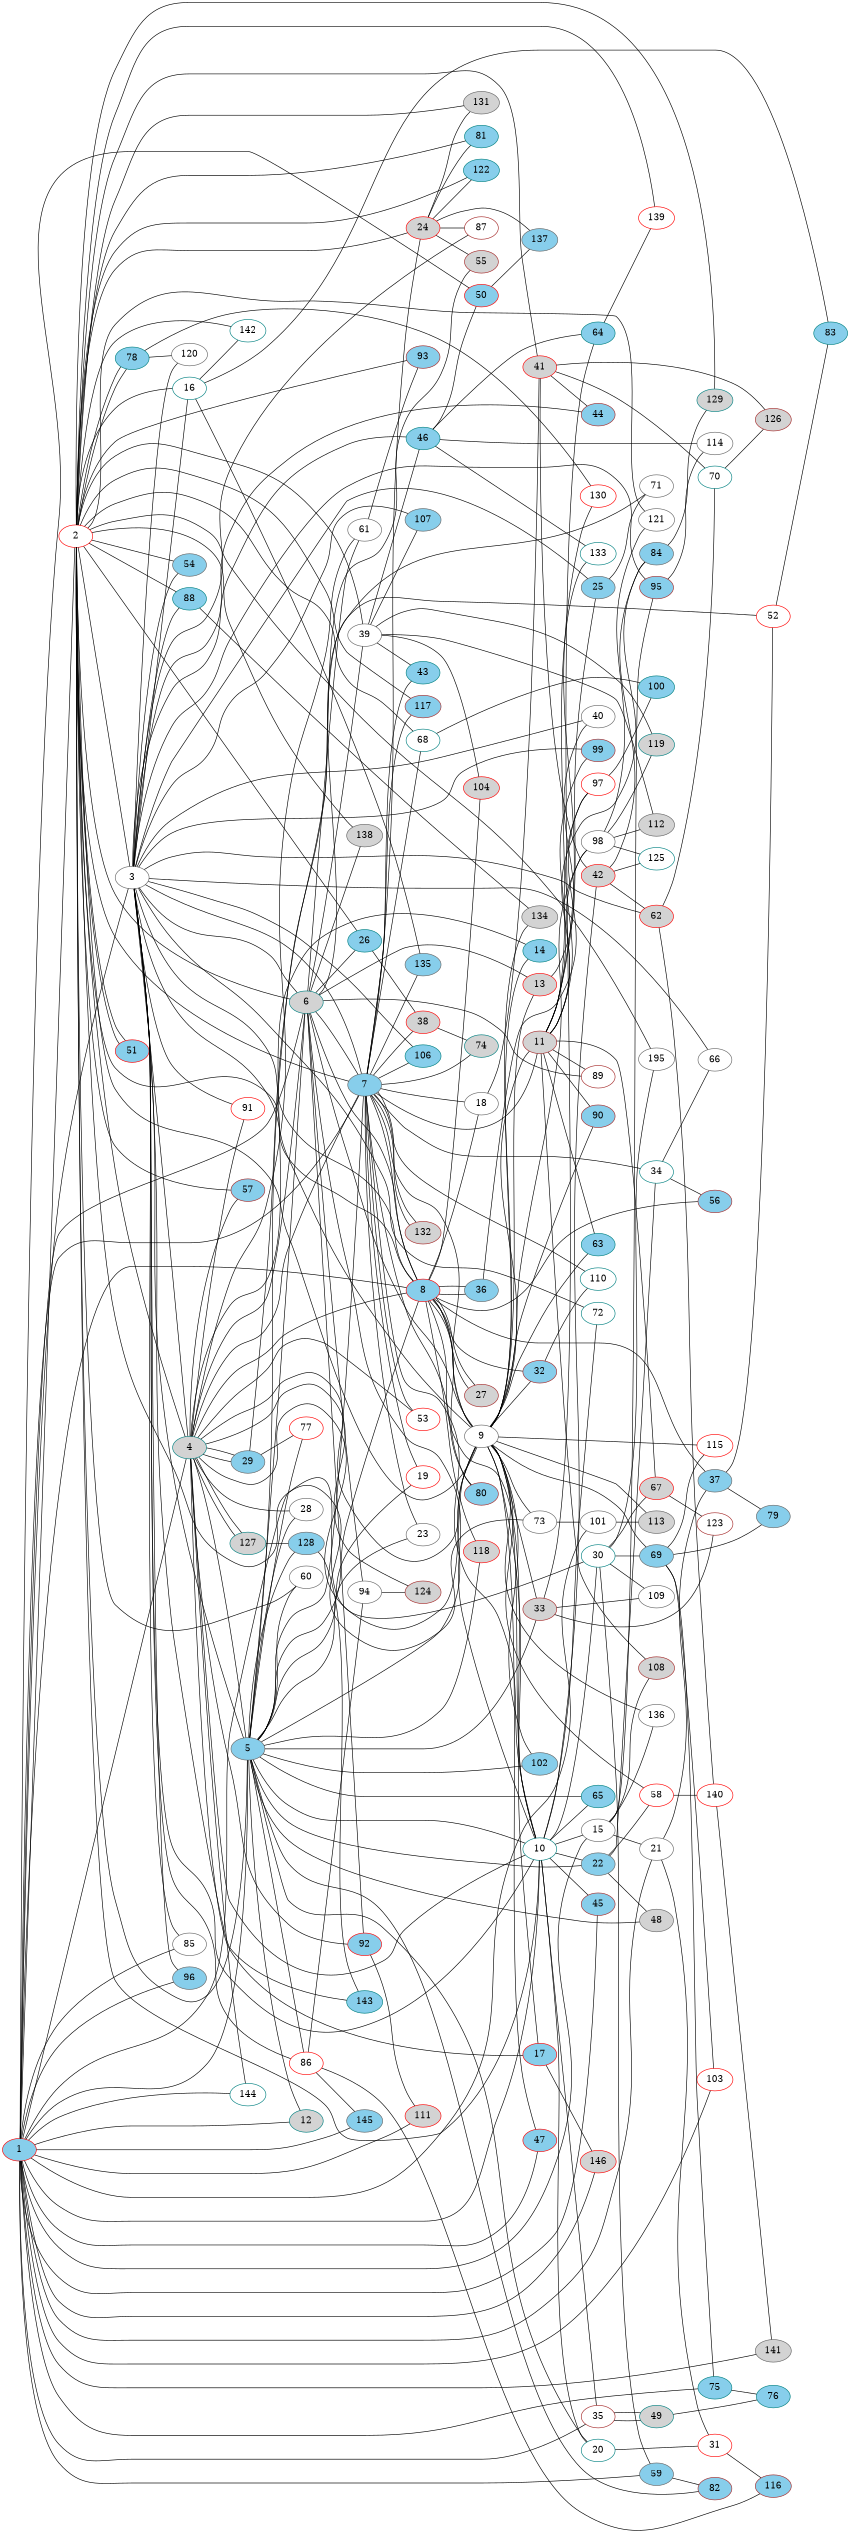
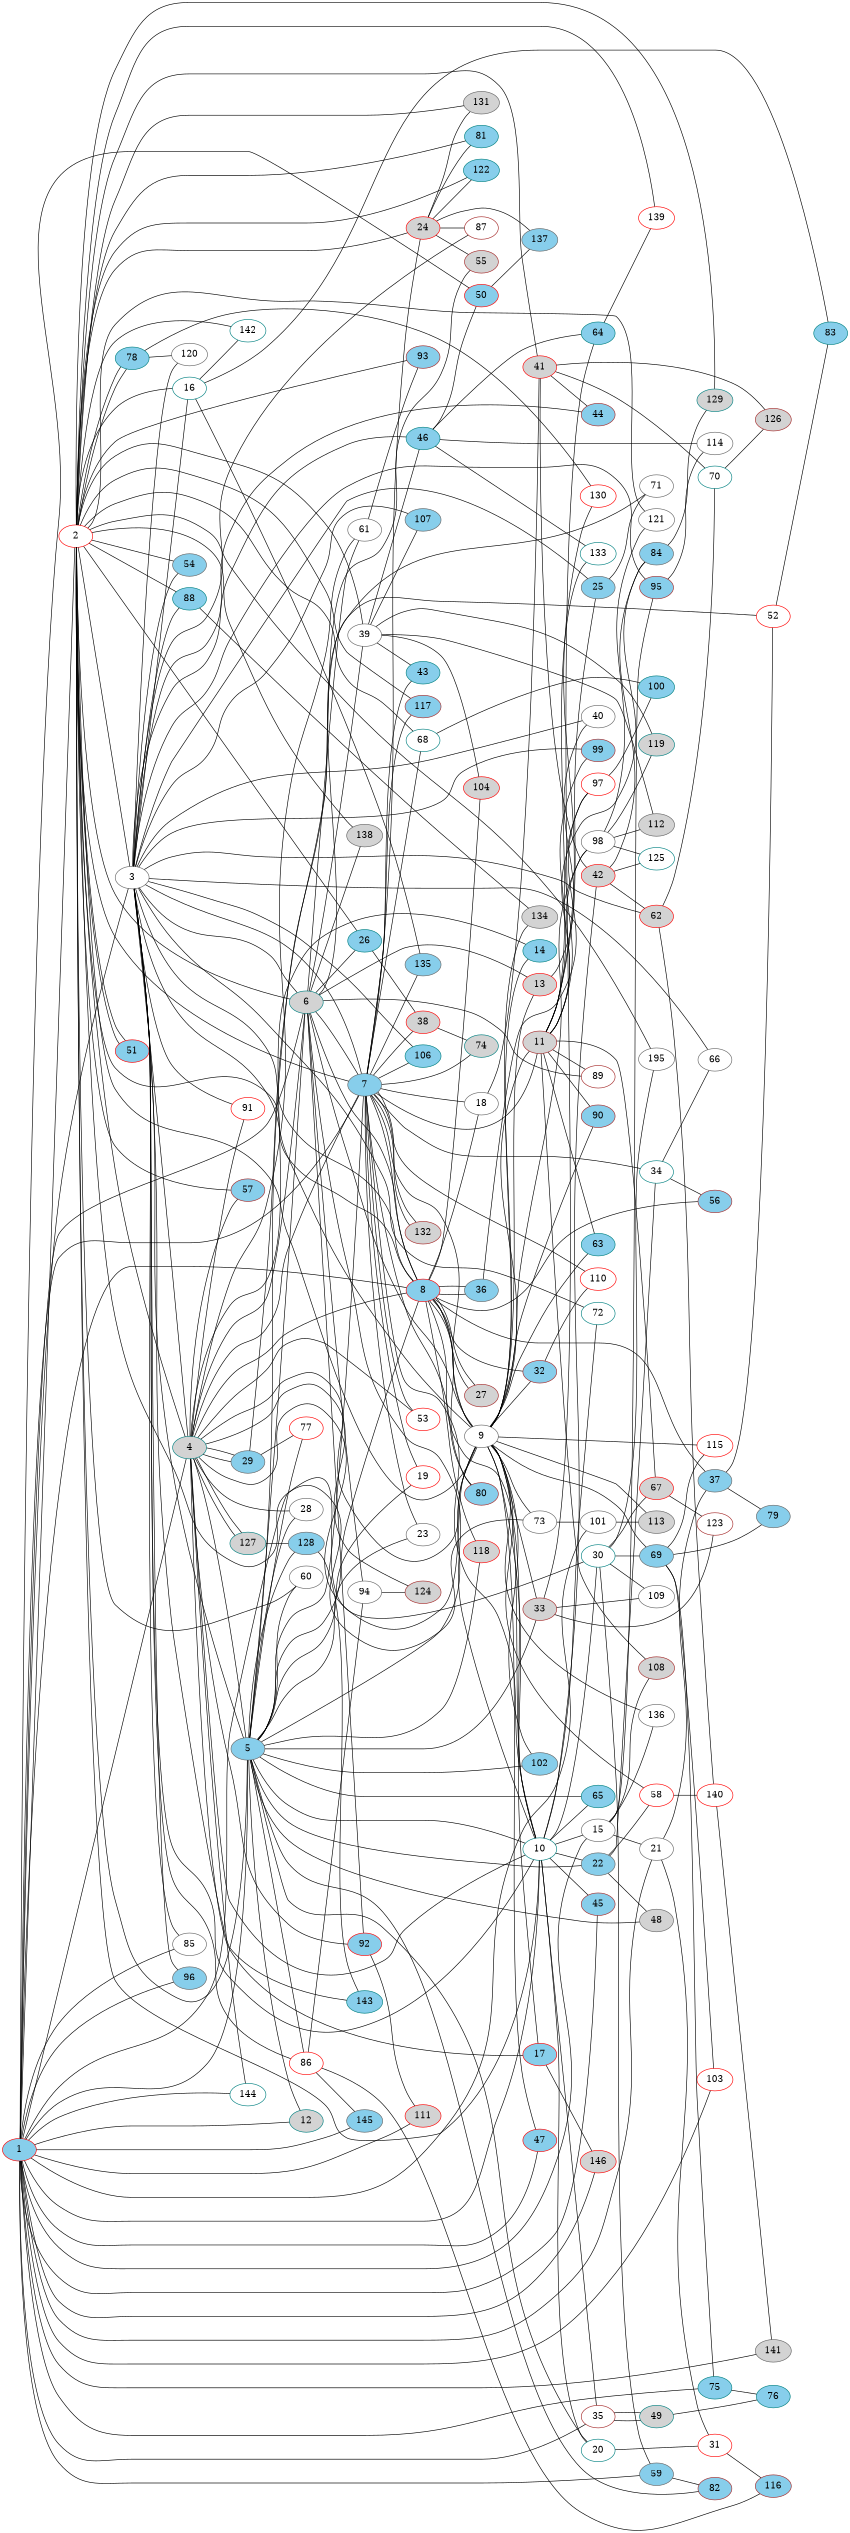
  graph {
    rankdir=LR
    node [color=gray40 fillcolor=skyblue style=filled]
    1 [color=red]
    2 [color=red fillcolor=white]
    3 [fillcolor=white]
    4 [color=teal fillcolor=lightgrey]
    5
    6 [color=teal fillcolor=lightgrey]
    7
    8 [color=red]
    9 [fillcolor=white]
    10 [color=teal fillcolor=white]
    12 [color=teal fillcolor=lightgrey]
    15 [fillcolor=white]
    21 [fillcolor=white]
    35 [color=brown fillcolor=white]
    45 [color=brown]
    47 [color=red]
    50 [color=red]
    59
    75 [color=teal]
    85 [fillcolor=white]
    96
    101 [fillcolor=white]
    103 [color=red fillcolor=white]
    111 [color=red fillcolor=lightgrey]
    141 [fillcolor=lightgrey]
    144 [color=teal fillcolor=white]
    145
    146 [color=red fillcolor=lightgrey]
    16 [color=teal fillcolor=white]
    24 [color=red fillcolor=lightgrey]
    26 [color=teal]
    39 [fillcolor=white]
    41 [color=red fillcolor=lightgrey]
    51 [color=red]
    54
    57 [color=brown]
    60 [fillcolor=white]
    68 [color=teal fillcolor=white]
    73 [fillcolor=white]
    78 [color=teal]
    81 [color=teal]
    88 [color=teal]
    93 [color=brown]
    n44 [fillcolor=white label=195]
    117 [color=brown]
    121 [fillcolor=white]
    122 [color=teal]
    129 [color=teal fillcolor=lightgrey]
    131 [fillcolor=lightgrey]
    138 [fillcolor=lightgrey]
    139 [color=red fillcolor=white]
    142 [color=teal fillcolor=white]
    25
    40 [fillcolor=white]
    44 [color=brown]
    46 [color=teal]
    62 [color=red fillcolor=lightgrey]
    66 [fillcolor=white]
    72 [color=teal fillcolor=white]
    86 [color=red fillcolor=white]
    87 [color=brown fillcolor=white]
    91 [color=red fillcolor=white]
    95 [color=brown]
    99 [color=brown]
    106 [color=teal]
    107
    120 [fillcolor=white]
    143 [color=teal]
    14 [color=teal]
    17 [color=red]
    28 [fillcolor=white]
    29
    30 [color=teal fillcolor=white]
    53 [color=red fillcolor=white]
    61 [fillcolor=white]
    92 [color=red]
    124 [color=brown fillcolor=lightgrey]
    127 [color=teal fillcolor=lightgrey]
    19 [color=red fillcolor=white]
    20 [color=teal fillcolor=white]
    22
    23 [fillcolor=white]
    33 [color=brown fillcolor=lightgrey]
    48 [fillcolor=lightgrey]
    55 [color=brown fillcolor=lightgrey]
    65 [color=teal]
    77 [color=red fillcolor=white]
    82 [color=brown]
    102
    118 [color=red fillcolor=lightgrey]
    128
    13 [color=red fillcolor=lightgrey]
    71 [fillcolor=white]
    89 [color=brown fillcolor=white]
    94 [fillcolor=white]
    11 [color=brown fillcolor=lightgrey]
    18 [fillcolor=white]
    34 [color=teal fillcolor=white]
    38 [color=red fillcolor=lightgrey]
    43 [color=teal]
    74 [color=teal fillcolor=lightgrey]
    80 [color=brown]
-   110 [color=teal fillcolor=white]
+   110 [color=red fillcolor=white]
    132 [color=brown fillcolor=lightgrey]
    135
    27 [color=brown fillcolor=lightgrey]
    32 [color=brown]
    36
    37
    56 [color=brown]
    104 [color=red fillcolor=lightgrey]
    58 [color=red fillcolor=white]
    63 [color=teal]
    69
    90 [color=brown]
    98 [fillcolor=white]
    113 [fillcolor=lightgrey]
    115 [color=red fillcolor=white]
    134 [fillcolor=lightgrey]
    136 [fillcolor=white]
    42 [color=red fillcolor=lightgrey]
    108 [color=brown fillcolor=lightgrey]
    31 [color=red fillcolor=white]
    49 [color=teal fillcolor=lightgrey]
    137
    76 [color=teal]
    83 [color=teal]
    112 [fillcolor=lightgrey]
    119 [color=teal fillcolor=lightgrey]
    70 [color=teal fillcolor=white]
    126 [color=brown fillcolor=lightgrey]
    100 [color=teal]
    130 [color=red fillcolor=white]
    133 [color=teal fillcolor=white]
    64 [color=teal]
    114 [fillcolor=white]
    140 [color=red fillcolor=white]
    116 [color=brown]
    52 [color=red fillcolor=white]
    67 [color=red fillcolor=lightgrey]
    109 [fillcolor=white]
    123 [color=brown fillcolor=white]
    84
    97 [color=red fillcolor=white]
    79
    125 [color=teal fillcolor=white]
    1 -- 2
    1 -- 3
    1 -- 4
    1 -- 5
    1 -- 6
    1 -- 7
    1 -- 8
    1 -- 9
    1 -- 10
    1 -- 12
    1 -- 15
    1 -- 21
    1 -- 35
    1 -- 45
    1 -- 47
    1 -- 50
    1 -- 59
    1 -- 75
    1 -- 85
    1 -- 96
    1 -- 101
    1 -- 103
    1 -- 111
    1 -- 141
    1 -- 144
    1 -- 145
    1 -- 146
    2 -- 3
    2 -- 4
    2 -- 5
    2 -- 6
    2 -- 7
    2 -- 8
    2 -- 9
    2 -- 10
    2 -- 16
    2 -- 24
    2 -- 26
    2 -- 39
    2 -- 41
    2 -- 51
    2 -- 51
    2 -- 54
    2 -- 57
    2 -- 60
    2 -- 68
    2 -- 73
    2 -- 78
    2 -- 78
    2 -- 81
    2 -- 88
    2 -- 93
    2 -- n44
    2 -- 117
    2 -- 121
    2 -- 122
    2 -- 129
    2 -- 131
    2 -- 138
    2 -- 139
    2 -- 142
    3 -- 4
    3 -- 5
    3 -- 6
    3 -- 7
    3 -- 8
    3 -- 9
    3 -- 10
    3 -- 85
    3 -- 96
    3 -- 16
    3 -- 54
    3 -- 88
    3 -- 25
    3 -- 40
    3 -- 44
    3 -- 46
    3 -- 62
    3 -- 66
    3 -- 72
    3 -- 86
    3 -- 87
    3 -- 91
    3 -- 95
    3 -- 99
    3 -- 106
    3 -- 107
    3 -- 120
    3 -- 143
    4 -- 5
    4 -- 6
    4 -- 7
    4 -- 8
    4 -- 9
    4 -- 10
    4 -- 144
    4 -- 57
    4 -- 91
    4 -- 14
    4 -- 17
    4 -- 28
    4 -- 29
    4 -- 29
    4 -- 30
    4 -- 53
    4 -- 61
    4 -- 92
    4 -- 124
    4 -- 127
    4 -- 127
    5 -- 6
    5 -- 7
    5 -- 8
    5 -- 9
    5 -- 10
    5 -- 12
    5 -- 60
    5 -- 86
    5 -- 28
    5 -- 19
    5 -- 20
    5 -- 22
    5 -- 23
    5 -- 33
    5 -- 48
    5 -- 55
    5 -- 65
    5 -- 77
    5 -- 82
    5 -- 102
    5 -- 118
    5 -- 128
    6 -- 7
    6 -- 8
    6 -- 9
    6 -- 10
    6 -- 26
    6 -- 39
    6 -- 138
    6 -- 61
    6 -- 92
    6 -- 13
    6 -- 71
    6 -- 89
    6 -- 94
    7 -- 8
    7 -- 9
    7 -- 10
    7 -- 24
    7 -- 68
    7 -- 117
    7 -- 106
    7 -- 53
    7 -- 19
    7 -- 23
    7 -- 11
    7 -- 18
    7 -- 34
    7 -- 38
    7 -- 43
    7 -- 74
    7 -- 80
    7 -- 110
    7 -- 132
    7 -- 132
    7 -- 135
    8 -- 9
    8 -- 10
    8 -- 118
    8 -- 18
    8 -- 80
    8 -- 27
    8 -- 27
    8 -- 32
    8 -- 36
    8 -- 36
    8 -- 37
    8 -- 56
    8 -- 104
    9 -- 10
    9 -- 47
    9 -- 73
    9 -- 14
    9 -- 17
    9 -- 33
    9 -- 102
    9 -- 13
    9 -- 11
    9 -- 32
    9 -- 58
    9 -- 63
    9 -- 69
    9 -- 90
    9 -- 98
    9 -- 113
    9 -- 115
    9 -- 134
    9 -- 136
    10 -- 15
    10 -- 35
    10 -- 45
    10 -- 72
    10 -- 30
    10 -- 20
    10 -- 22
    10 -- 65
    10 -- 42
    15 -- 21
    15 -- 95
    15 -- 136
    15 -- 108
    21 -- 37
    21 -- 31
    35 -- 49
    35 -- 49
    50 -- 137
    59 -- 82
    75 -- 76
    101 -- 113
    16 -- 142
    16 -- 135
    16 -- 83
    24 -- 81
    24 -- 122
    24 -- 131
    24 -- 87
    24 -- 55
    24 -- 137
    26 -- 38
    39 -- 46
    39 -- 107
    39 -- 43
    39 -- 104
    39 -- 112
    39 -- 119
    41 -- 44
    41 -- 42
    41 -- 70
    41 -- 126
    68 -- 100
    73 -- 101
    78 -- 120
    78 -- 130
    88 -- 134
    25 -- 71
    46 -- 50
    46 -- 133
    46 -- 64
    46 -- 114
    62 -- 70
    62 -- 140
    86 -- 145
    86 -- 94
    86 -- 116
    95 -- 114
    17 -- 146
    29 -- 77
    29 -- 52
    30 -- 59
    30 -- n44
    30 -- 69
    30 -- 67
    30 -- 109
    61 -- 93
    92 -- 111
    127 -- 128
    20 -- 31
    22 -- 48
    22 -- 34
    22 -- 58
    33 -- 64
    33 -- 109
    33 -- 123
    128 -- 143
    13 -- 40
    94 -- 124
    11 -- 25
    11 -- 99
    11 -- 89
    11 -- 63
    11 -- 90
    11 -- 98
    11 -- 108
    11 -- 130
    11 -- 133
    11 -- 67
    11 -- 84
    11 -- 97
    18 -- 41
    34 -- 66
    34 -- 56
    38 -- 74
    32 -- 110
    36 -- 97
    37 -- 52
    37 -- 79
    58 -- 140
    69 -- 75
    69 -- 103
    69 -- 115
    69 -- 79
    98 -- 121
    98 -- 112
    98 -- 119
    98 -- 125
    42 -- 62
    42 -- 84
    42 -- 125
    31 -- 116
    49 -- 76
    70 -- 126
    64 -- 139
    140 -- 141
    52 -- 83
    67 -- 123
    84 -- 129
    97 -- 100
  }
